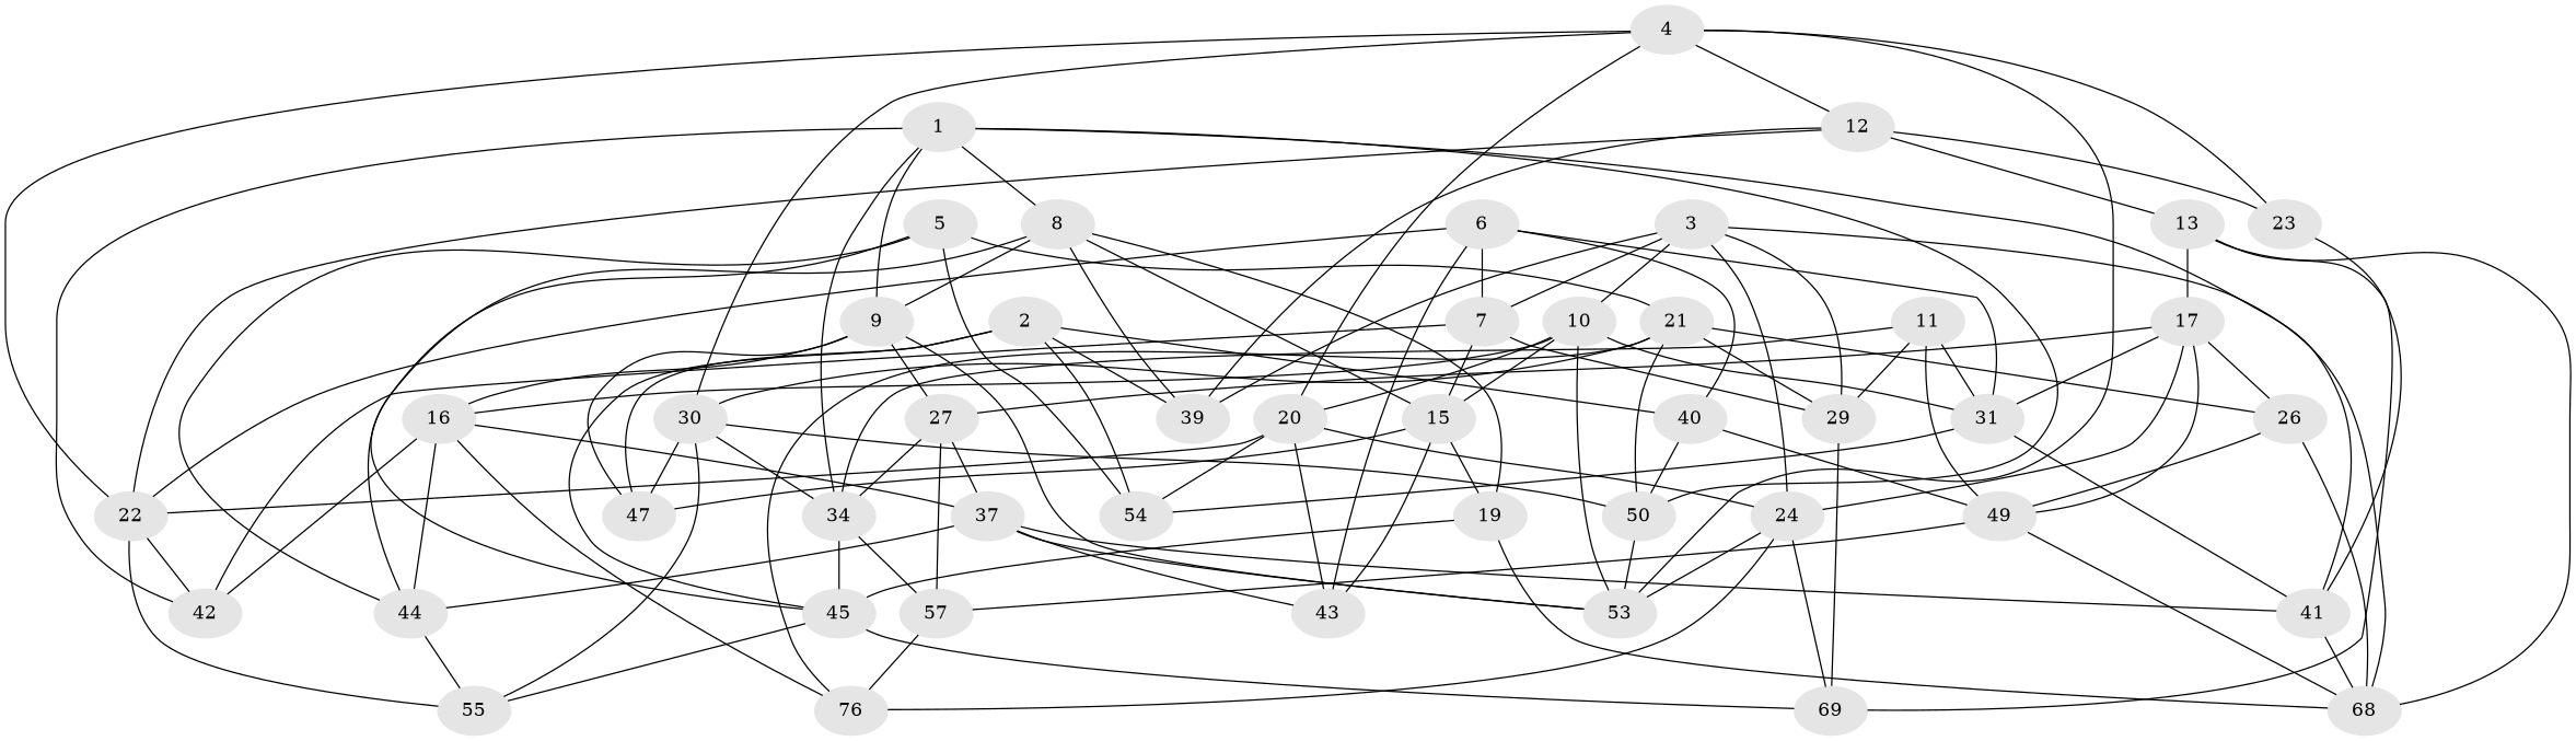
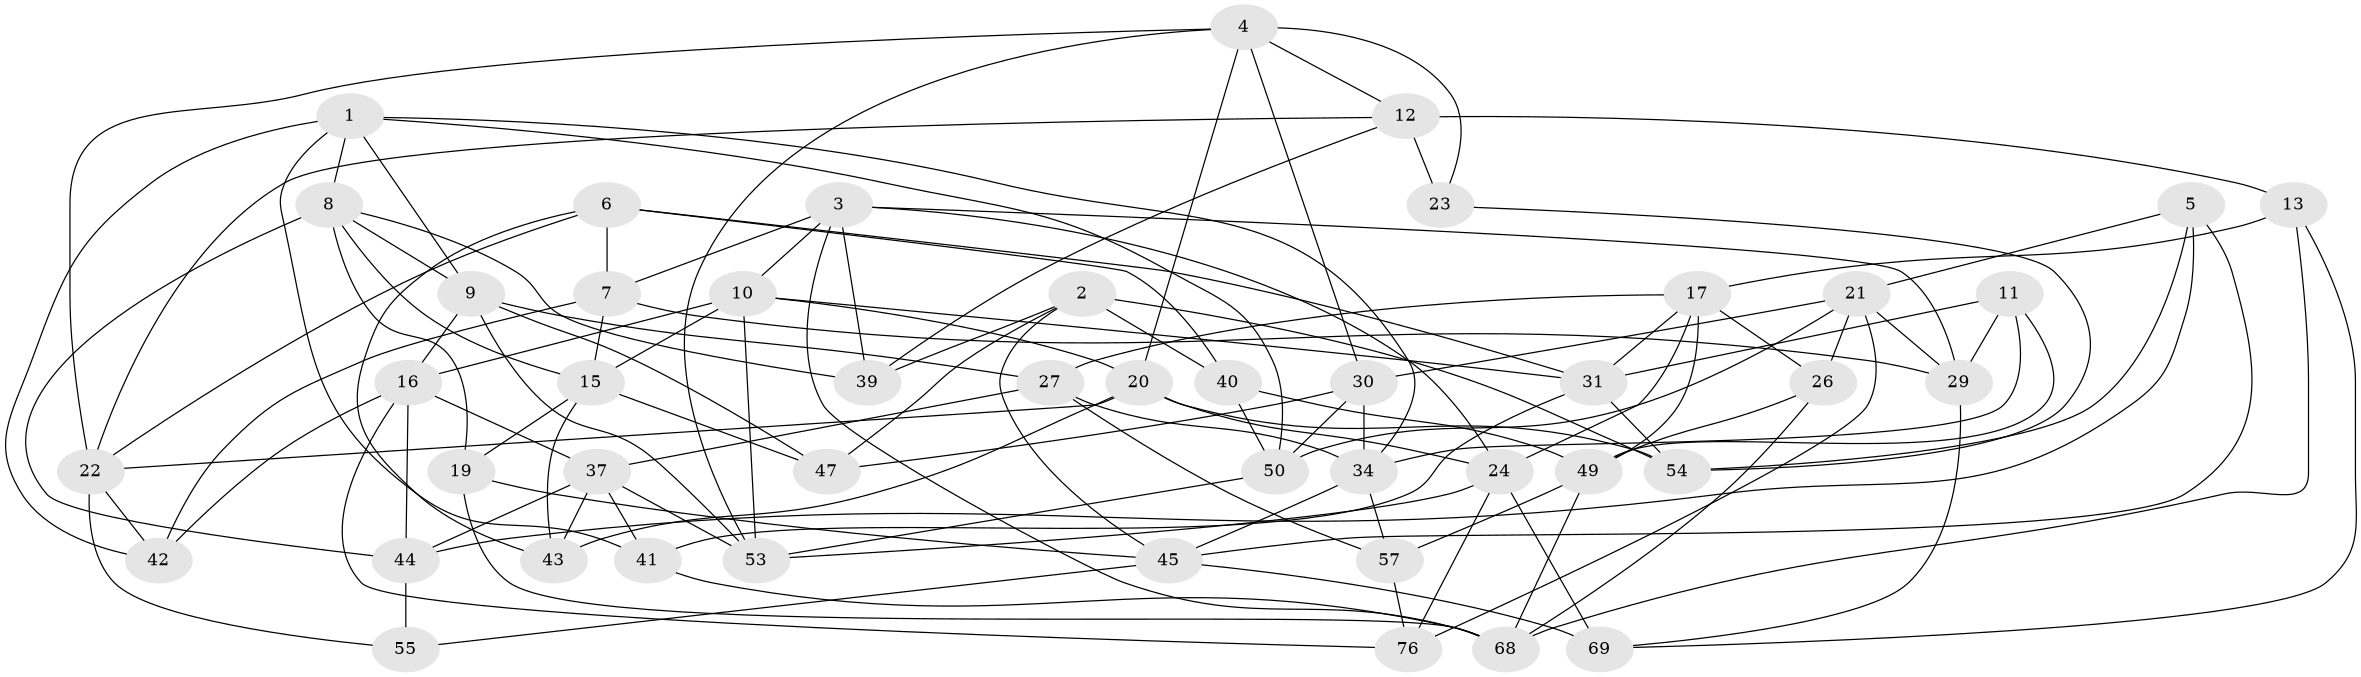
  graph {
    node [color=gray90 style=filled]
    1 [super="+62"]
    8 [super="+58"]
    9 [super="+35"]
    34 [super="+38"]
    41
    42
    50 [super="+70"]
    39
    44 [super="+72"]
    15 [super="+36"]
    19
    47
    53 [super="+59"]
    16 [super="+32"]
    27 [super="+51"]
    45 [super="+60"]
    57
    68 [super="+71"]
    2 [super="+28"]
    40
    54 [super="+73"]
    49 [super="+63"]
    69
    55
    3 [super="+61"]
    7 [super="+75"]
    10 [super="+56"]
    24 [super="+65"]
    29 [super="+67"]
    20 [super="+25"]
    31 [super="+66"]
    76
    4 [super="+18"]
    12 [super="+64"]
    22 [super="+48"]
    23
    30 [super="+46"]
    13
    43
    21 [super="+74"]
    26
    5
    6 [super="+14"]
    37 [super="+52"]
    11
    17 [super="+33"]
    1 -- 8
    1 -- 9
    1 -- 34
    1 -- 41
    1 -- 42
    1 -- 50
    8 -- 9
    8 -- 39
    8 -- 44
    8 -- 15
    8 -- 19
    9 -- 47
    9 -- 53
    9 -- 16
    9 -- 27
    34 -- 45
    34 -- 57
    41 -- 68
    50 -- 53
    44 -- 55
    15 -- 19
    15 -- 47
    15 -- 43
    19 -- 45
    19 -- 68
    16 -- 42
    16 -- 44
    16 -- 76
    16 -- 37
    27 -- 34
    27 -- 57
    27 -- 37
    45 -- 69
    45 -- 55
    57 -- 76
    2 -- 39
    2 -- 47
    2 -- 45
    2 -- 40
    2 -- 54 [weight=2]
    40 -- 50
    40 -- 49
    49 -- 57
    49 -- 68
    3 -- 39
    3 -- 68
    3 -- 7
    3 -- 10
    3 -- 24
    3 -- 29
    7 -- 42
    7 -- 15
    7 -- 29 [weight=2]
    10 -- 15
    10 -- 53
    10 -- 16
    10 -- 20
    10 -- 31
    24 -- 53
    24 -- 69
    24 -- 76
    29 -- 69
    20 -- 54
    20 -- 24
    20 -- 22
    20 -- 43
    31 -- 41
    31 -- 54
    4 -- 53
    4 -- 20
    4 -- 12
    4 -- 22
    4 -- 23
    4 -- 30
    12 -- 39
    12 -- 22
    12 -- 23 [weight=2]
    12 -- 13
    22 -- 42
    22 -- 55
-   23 -- 41
+   23 -- 54
    30 -- 34
    30 -- 50
    30 -- 47
-   30 -- 55
    13 -- 68
    13 -- 69
    13 -- 17
    21 -- 50
    21 -- 29
    21 -- 76
    21 -- 30
    21 -- 26
    26 -- 68
    26 -- 49
    5 -- 44
    5 -- 45
    5 -- 54
    5 -- 21
    6 -- 40
    6 -- 7
    6 -- 31
    6 -- 22
    6 -- 43
    37 -- 41
    37 -- 44
    37 -- 53
    37 -- 43
    11 -- 34
    11 -- 49
    11 -- 29
    11 -- 31
    17 -- 27
    17 -- 49
    17 -- 24
    17 -- 31
    17 -- 26
  }
